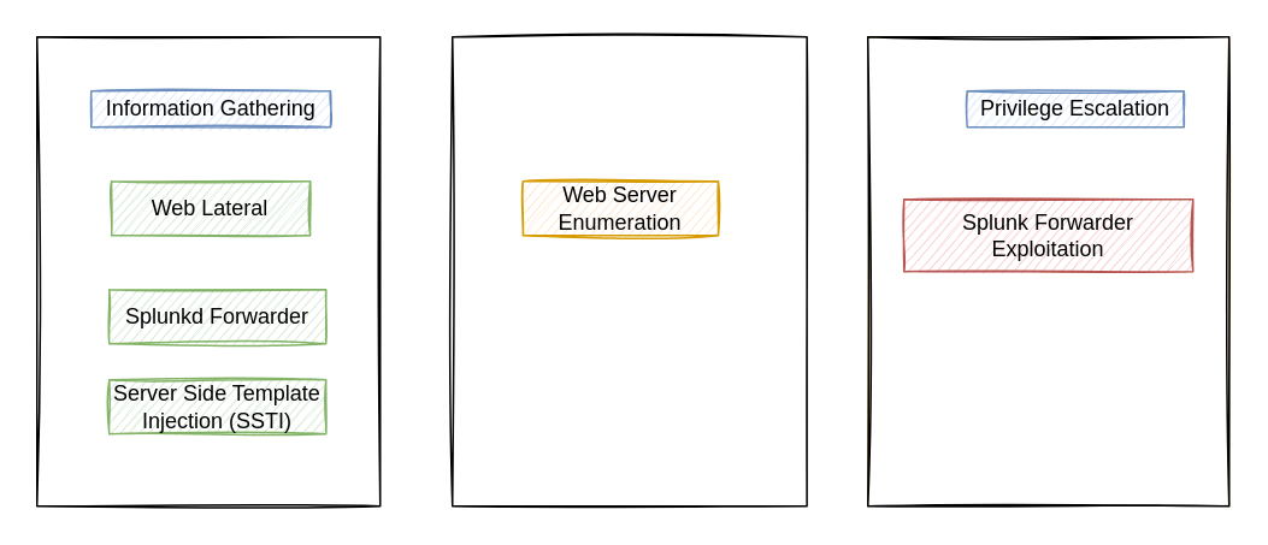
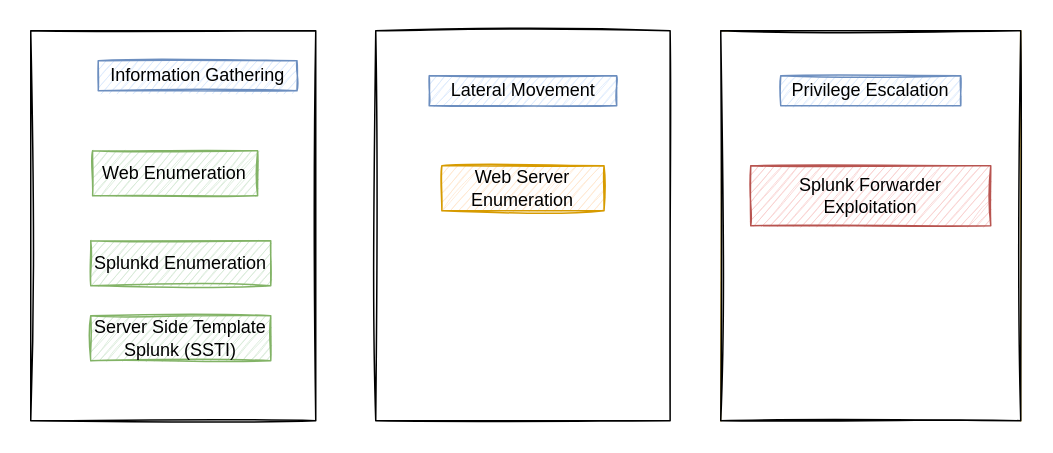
  <mxCell id="0" />
  <mxCell id="1" parent="0" />
  <mxCell id="2" value="" style="group;fillColor=#fff2cc;strokeColor=#d6b656;container=0;" parent="1" vertex="1" connectable="0"><mxGeometry x="480" y="20" width="200" height="260" as="geometry" /></mxCell>
  <mxCell id="3" value="" style="rounded=0;whiteSpace=wrap;html=1;sketch=1;strokeColor=#000000;" parent="1" vertex="1"><mxGeometry x="480" y="20" width="200" height="260" as="geometry" /></mxCell>
- <mxCell id="4" value="Privilege Escalation" style="text;html=1;fillColor=#dae8fc;align=center;verticalAlign=middle;whiteSpace=wrap;rounded=0;sketch=1;strokeColor=#6c8ebf;" parent="1" vertex="1"><mxGeometry x="535" y="50" width="120" height="20" as="geometry" /></mxCell>
+ <mxCell id="4" value="Privilege Escalation" style="text;html=1;fillColor=#dae8fc;align=center;verticalAlign=middle;whiteSpace=wrap;rounded=0;sketch=1;strokeColor=#6c8ebf;" parent="1" vertex="1"><mxGeometry x="520" y="50" width="120" height="20" as="geometry" /></mxCell>
  <mxCell id="5" value="Splunk Forwarder Exploitation" style="text;html=1;fillColor=#f8cecc;align=center;verticalAlign=middle;whiteSpace=wrap;rounded=0;sketch=1;strokeColor=#b85450;" parent="1" vertex="1"><mxGeometry x="500" y="110" width="160" height="40" as="geometry" /></mxCell>
  <mxCell id="6" value="" style="group" parent="1" vertex="1" connectable="0"><mxGeometry x="250" y="20" width="196.25" height="260" as="geometry" /></mxCell>
  <mxCell id="7" value="" style="rounded=0;whiteSpace=wrap;html=1;sketch=1;strokeColor=#000000;" parent="6" vertex="1"><mxGeometry width="196.25" height="260" as="geometry" /></mxCell>
- <mxCell id="9" value="Web Server Enumeration" style="text;html=1;fillColor=#ffe6cc;align=center;verticalAlign=middle;whiteSpace=wrap;rounded=0;sketch=1;strokeColor=#d79b00;" parent="6" vertex="1"><mxGeometry x="39.07" y="80" width="108.12" height="30" as="geometry" /></mxCell>
+ <mxCell id="8" value="Lateral Movement" style="text;html=1;fillColor=#dae8fc;align=center;verticalAlign=middle;whiteSpace=wrap;rounded=0;sketch=1;strokeColor=#6c8ebf;" parent="6" vertex="1"><mxGeometry x="35.63" y="30" width="125" height="20" as="geometry" /></mxCell>
+ <mxCell id="9" value="Web Server Enumeration" style="text;html=1;fillColor=#ffe6cc;align=center;verticalAlign=middle;whiteSpace=wrap;rounded=0;sketch=1;strokeColor=#d79b00;" parent="6" vertex="1"><mxGeometry x="44.07" y="90" width="108.12" height="30" as="geometry" /></mxCell>
  <mxCell id="10" value="" style="rounded=0;whiteSpace=wrap;html=1;sketch=1;strokeColor=#000000;" parent="1" vertex="1"><mxGeometry x="20" y="20" width="190" height="260" as="geometry" /></mxCell>
- <mxCell id="11" value="Web Lateral" style="text;html=1;fillColor=#d5e8d4;align=center;verticalAlign=middle;whiteSpace=wrap;rounded=0;sketch=1;strokeColor=#82b366;" parent="1" vertex="1"><mxGeometry x="61.25" y="100" width="110" height="30" as="geometry" /></mxCell>
- <mxCell id="12" value="Splunkd Forwarder" style="text;html=1;fillColor=#d5e8d4;align=center;verticalAlign=middle;whiteSpace=wrap;rounded=0;sketch=1;strokeColor=#82b366;" parent="1" vertex="1"><mxGeometry x="60" y="160" width="120" height="30" as="geometry" /></mxCell>
+ <mxCell id="11" value="Web Enumeration" style="text;html=1;fillColor=#d5e8d4;align=center;verticalAlign=middle;whiteSpace=wrap;rounded=0;sketch=1;strokeColor=#82b366;" parent="1" vertex="1"><mxGeometry x="61.25" y="100" width="110" height="30" as="geometry" /></mxCell>
+ <mxCell id="12" value="Splunkd Enumeration" style="text;html=1;fillColor=#d5e8d4;align=center;verticalAlign=middle;whiteSpace=wrap;rounded=0;sketch=1;strokeColor=#82b366;" parent="1" vertex="1"><mxGeometry x="60" y="160" width="120" height="30" as="geometry" /></mxCell>
  <mxCell id="13" style="edgeStyle=orthogonalEdgeStyle;rounded=0;orthogonalLoop=1;jettySize=auto;html=1;exitX=0.5;exitY=1;exitDx=0;exitDy=0;" parent="1" source="11" target="11" edge="1"><mxGeometry relative="1" as="geometry" /></mxCell>
- <mxCell id="14" value="Information Gathering" style="text;html=1;fillColor=#dae8fc;align=center;verticalAlign=middle;whiteSpace=wrap;rounded=0;sketch=1;strokeColor=#6c8ebf;" parent="1" vertex="1"><mxGeometry x="50" y="50" width="132.5" height="20" as="geometry" /></mxCell>
- <mxCell id="15" value="Server Side Template Injection (SSTI)" style="text;html=1;fillColor=#d5e8d4;align=center;verticalAlign=middle;whiteSpace=wrap;rounded=0;sketch=1;strokeColor=#82b366;" parent="1" vertex="1"><mxGeometry x="60" y="210" width="120" height="30" as="geometry" /></mxCell>
+ <mxCell id="14" value="Information Gathering" style="text;html=1;fillColor=#dae8fc;align=center;verticalAlign=middle;whiteSpace=wrap;rounded=0;sketch=1;strokeColor=#6c8ebf;" parent="1" vertex="1"><mxGeometry x="65" y="40" width="132.5" height="20" as="geometry" /></mxCell>
+ <mxCell id="15" value="Server Side Template Splunk (SSTI)" style="text;html=1;fillColor=#d5e8d4;align=center;verticalAlign=middle;whiteSpace=wrap;rounded=0;sketch=1;strokeColor=#82b366;" parent="1" vertex="1"><mxGeometry x="60" y="210" width="120" height="30" as="geometry" /></mxCell>
